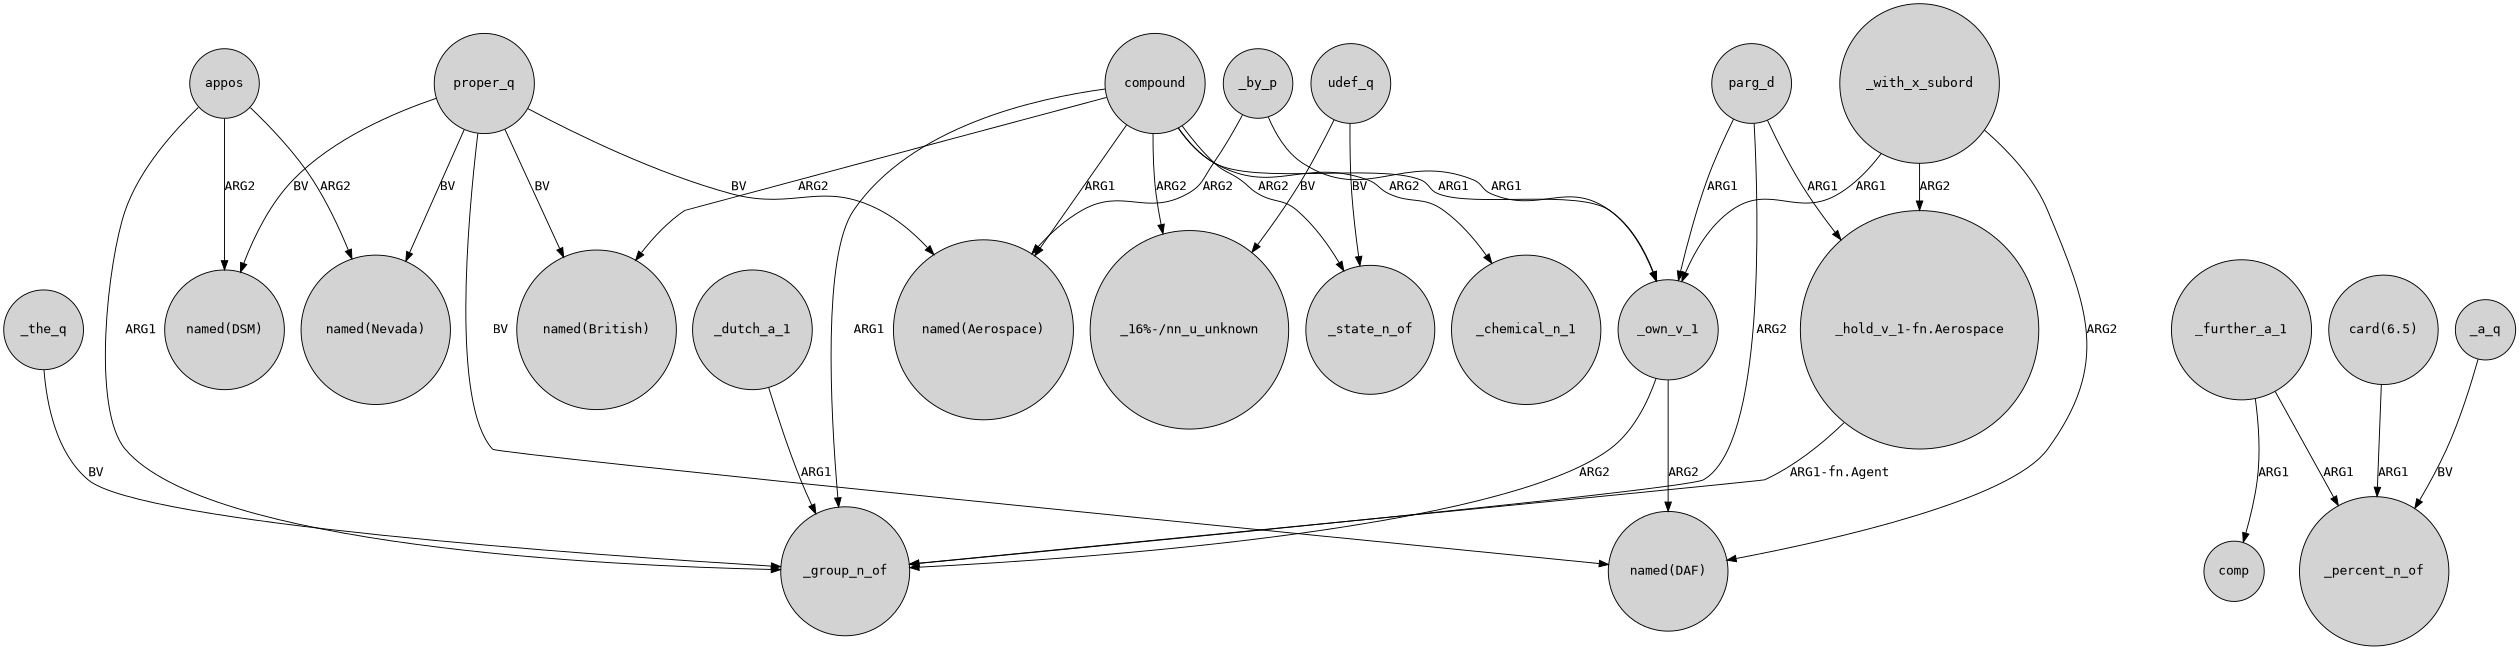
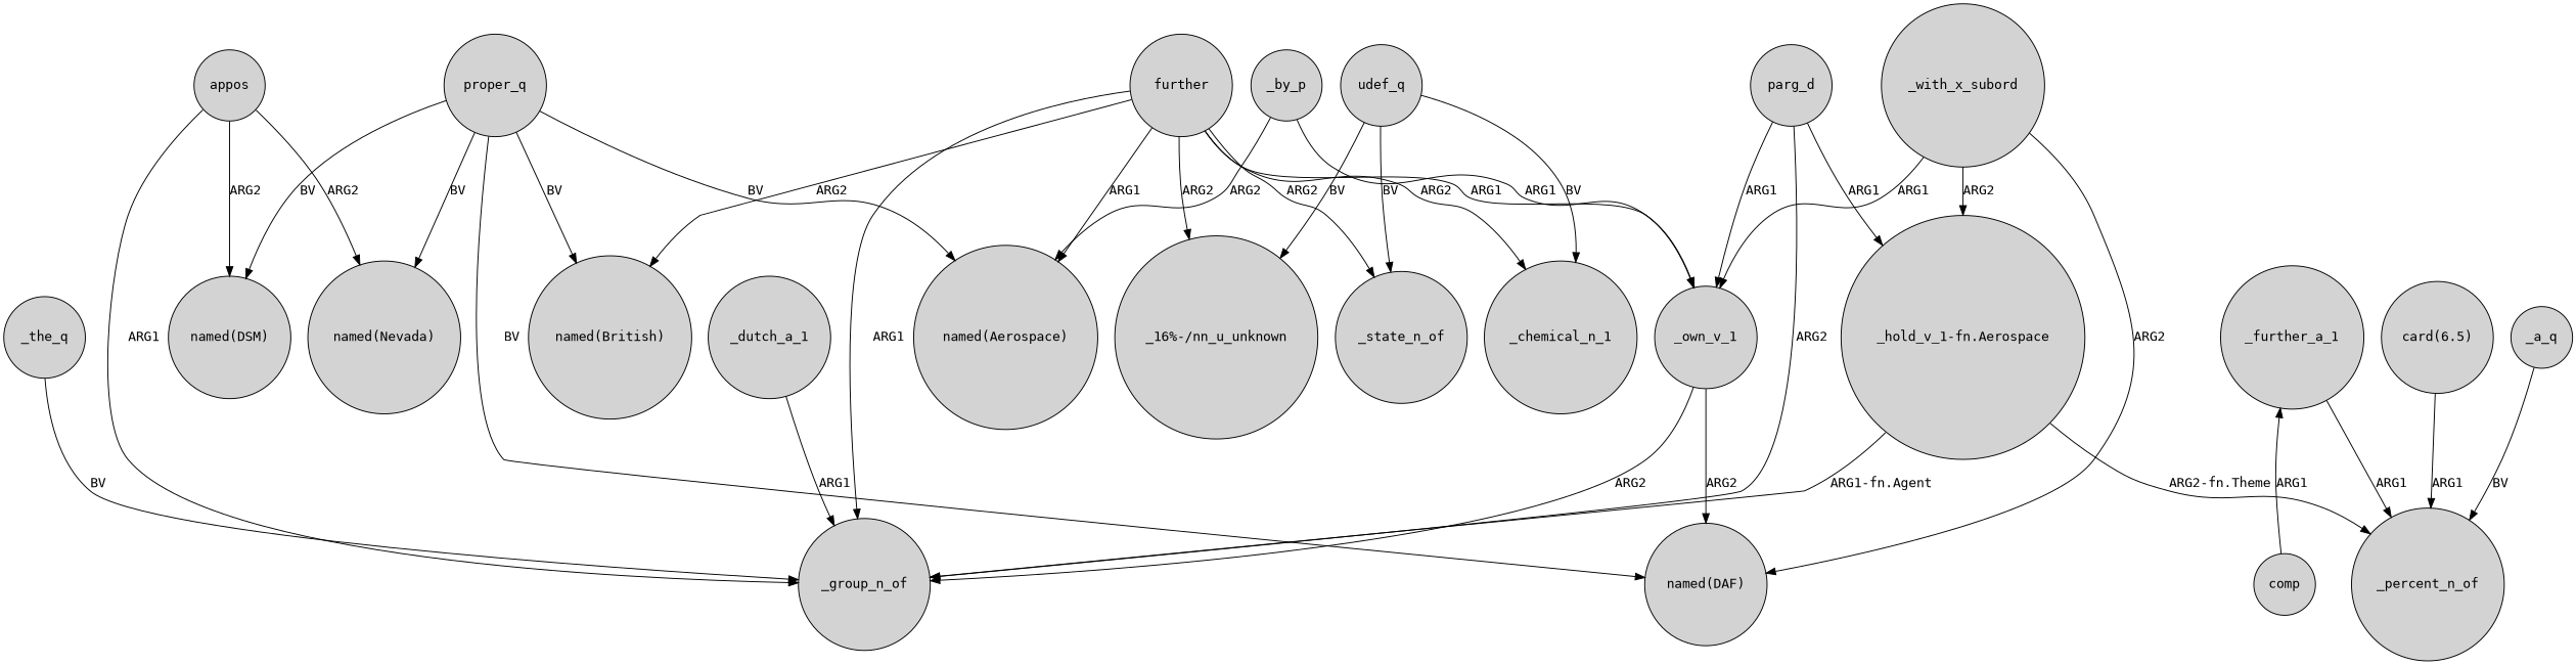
  digraph {
    fontname="DejaVu Sans Mono"
    node [fontname="DejaVu Sans Mono" shape=circle style=filled]
    edge [fontname="DejaVu Sans Mono"]
    appos
    _group_n_of
    "named(Nevada)"
    "named(DSM)"
    proper_q
    "named(DAF)"
    "named(Aerospace)"
    "named(British)"
    parg_d
    _own_v_1
    n11 [label="_hold_v_1-fn.Aerospace"]
    _percent_n_of
    _further_a_1
    udef_q
    _state_n_of
    "_16%-/nn_u_unknown"
    _chemical_n_1
-   compound
+   compound [label=further]
    _the_q
    _with_x_subord
    _dutch_a_1
    comp
    "card(6.5)"
    _by_p
    _a_q
    appos -> _group_n_of [label=ARG1]
    appos -> "named(Nevada)" [label=ARG2]
    appos -> "named(DSM)" [label=ARG2]
    proper_q -> "named(Nevada)" [label=BV]
    proper_q -> "named(DSM)" [label=BV]
    proper_q -> "named(DAF)" [label=BV]
    proper_q -> "named(Aerospace)" [label=BV]
    proper_q -> "named(British)" [label=BV]
    parg_d -> _group_n_of [label=ARG2]
    parg_d -> _own_v_1 [label=ARG1]
    parg_d -> n11 [label=ARG1]
    _own_v_1 -> _group_n_of [label=ARG2]
    _own_v_1 -> "named(DAF)" [label=ARG2]
    n11 -> _group_n_of [label="ARG1-fn.Agent"]
+   n11 -> _percent_n_of [label="ARG2-fn.Theme"]
    _further_a_1 -> _percent_n_of [label=ARG1]
    udef_q -> _state_n_of [label=BV]
    udef_q -> "_16%-/nn_u_unknown" [label=BV]
+   udef_q -> _chemical_n_1 [label=BV]
    compound -> _group_n_of [label=ARG1]
    compound -> "named(Aerospace)" [label=ARG1]
    compound -> "named(British)" [label=ARG2]
    compound -> _own_v_1 [label=ARG1]
    compound -> _state_n_of [label=ARG2]
    compound -> "_16%-/nn_u_unknown" [label=ARG2]
    compound -> _chemical_n_1 [label=ARG2]
    _the_q -> _group_n_of [label=BV]
    _with_x_subord -> "named(DAF)" [label=ARG2]
    _with_x_subord -> _own_v_1 [label=ARG1]
    _with_x_subord -> n11 [label=ARG2]
    _dutch_a_1 -> _group_n_of [label=ARG1]
-   _further_a_1 -> comp [label=ARG1]
+   comp -> _further_a_1 [label=ARG1]
    "card(6.5)" -> _percent_n_of [label=ARG1]
    _by_p -> "named(Aerospace)" [label=ARG2]
    _by_p -> _own_v_1 [label=ARG1]
    _a_q -> _percent_n_of [label=BV]
  }
